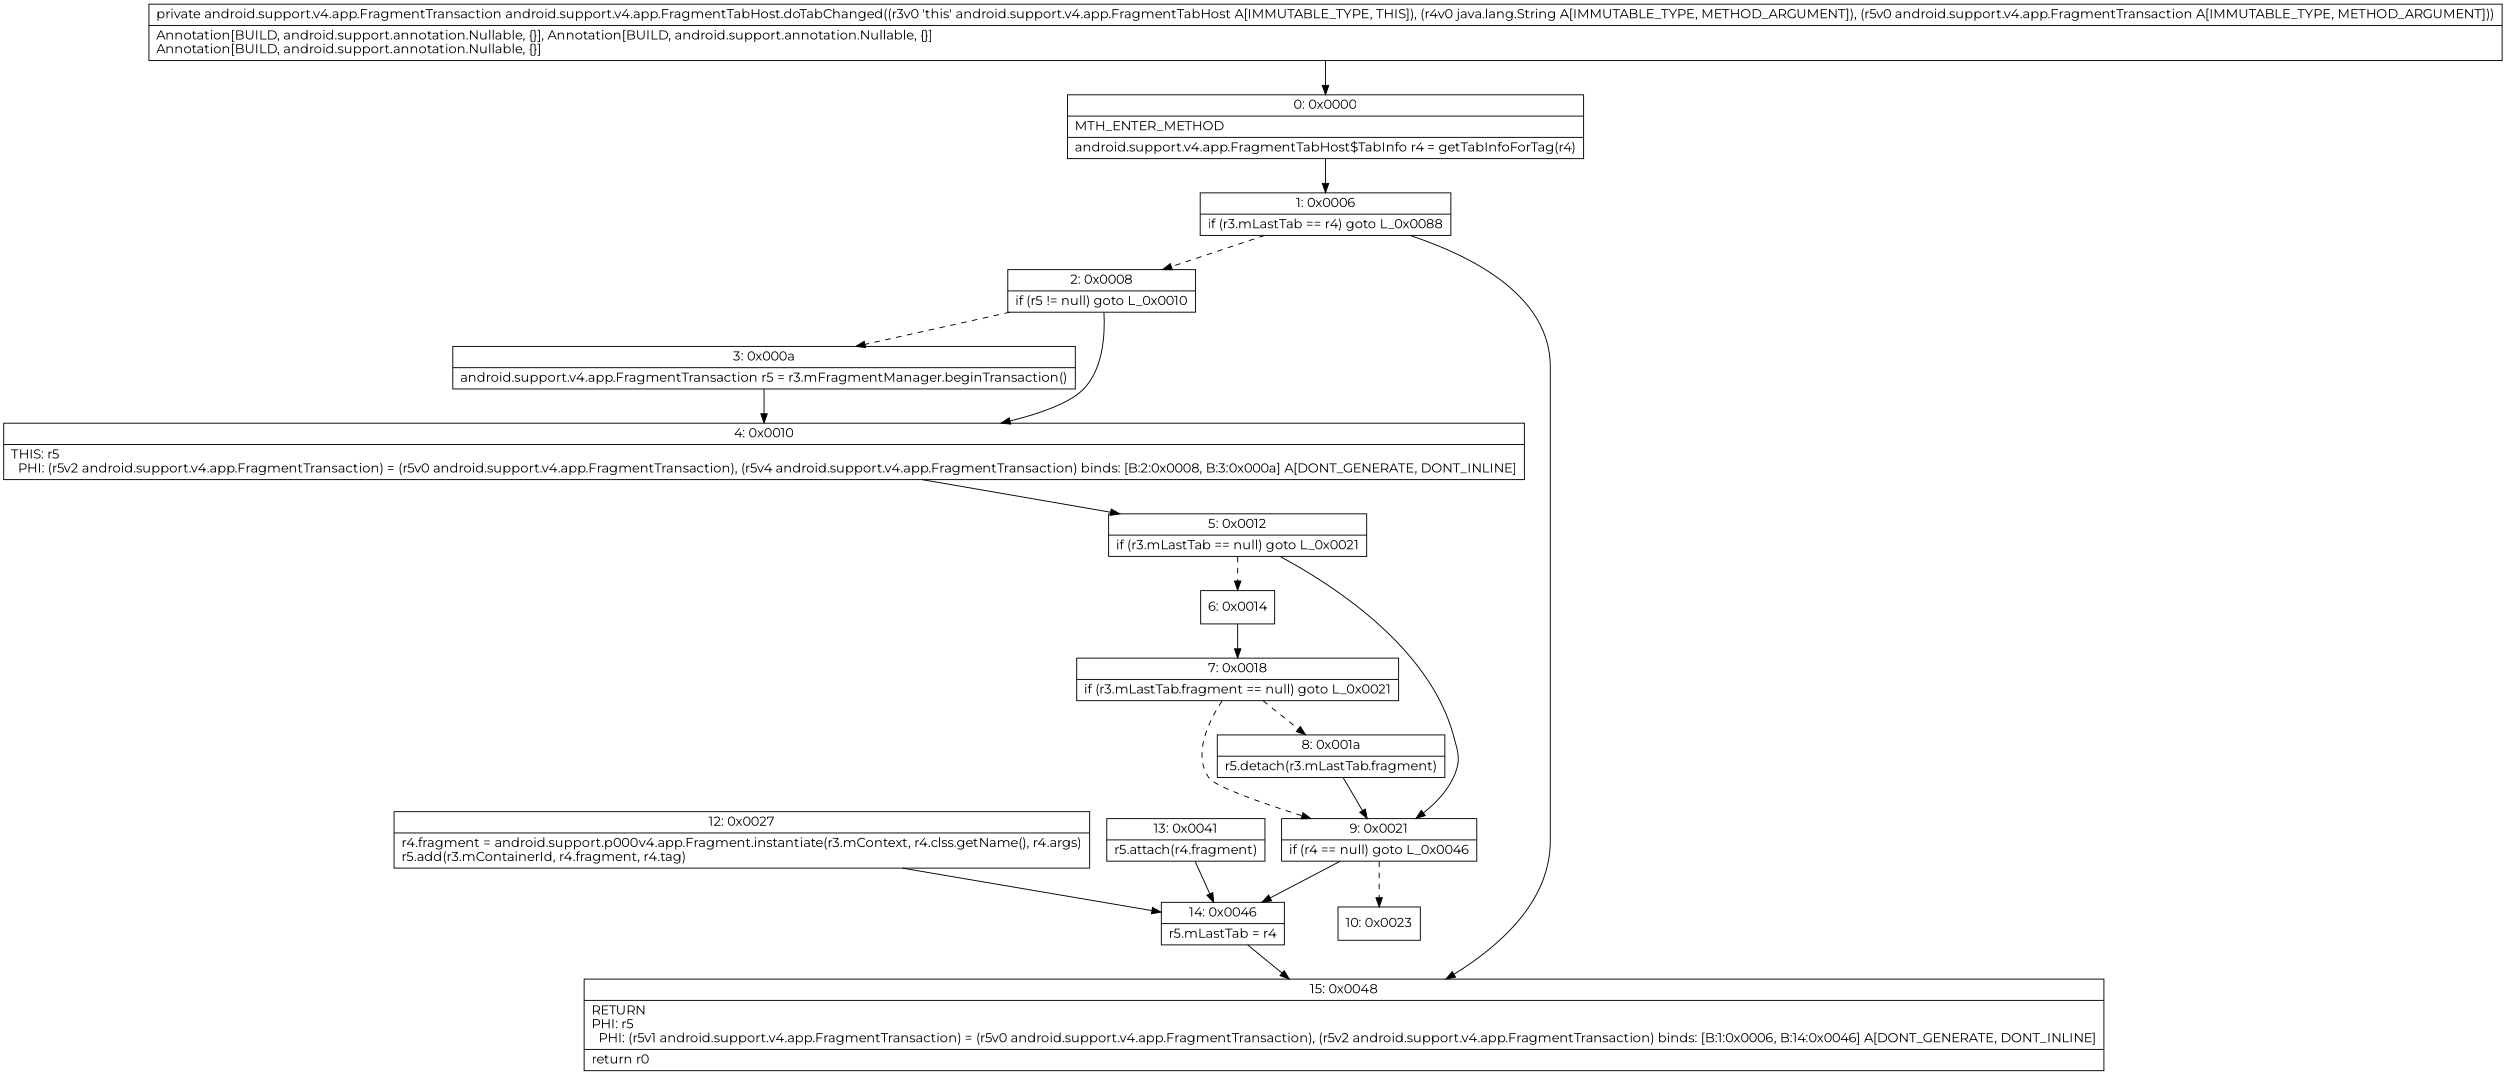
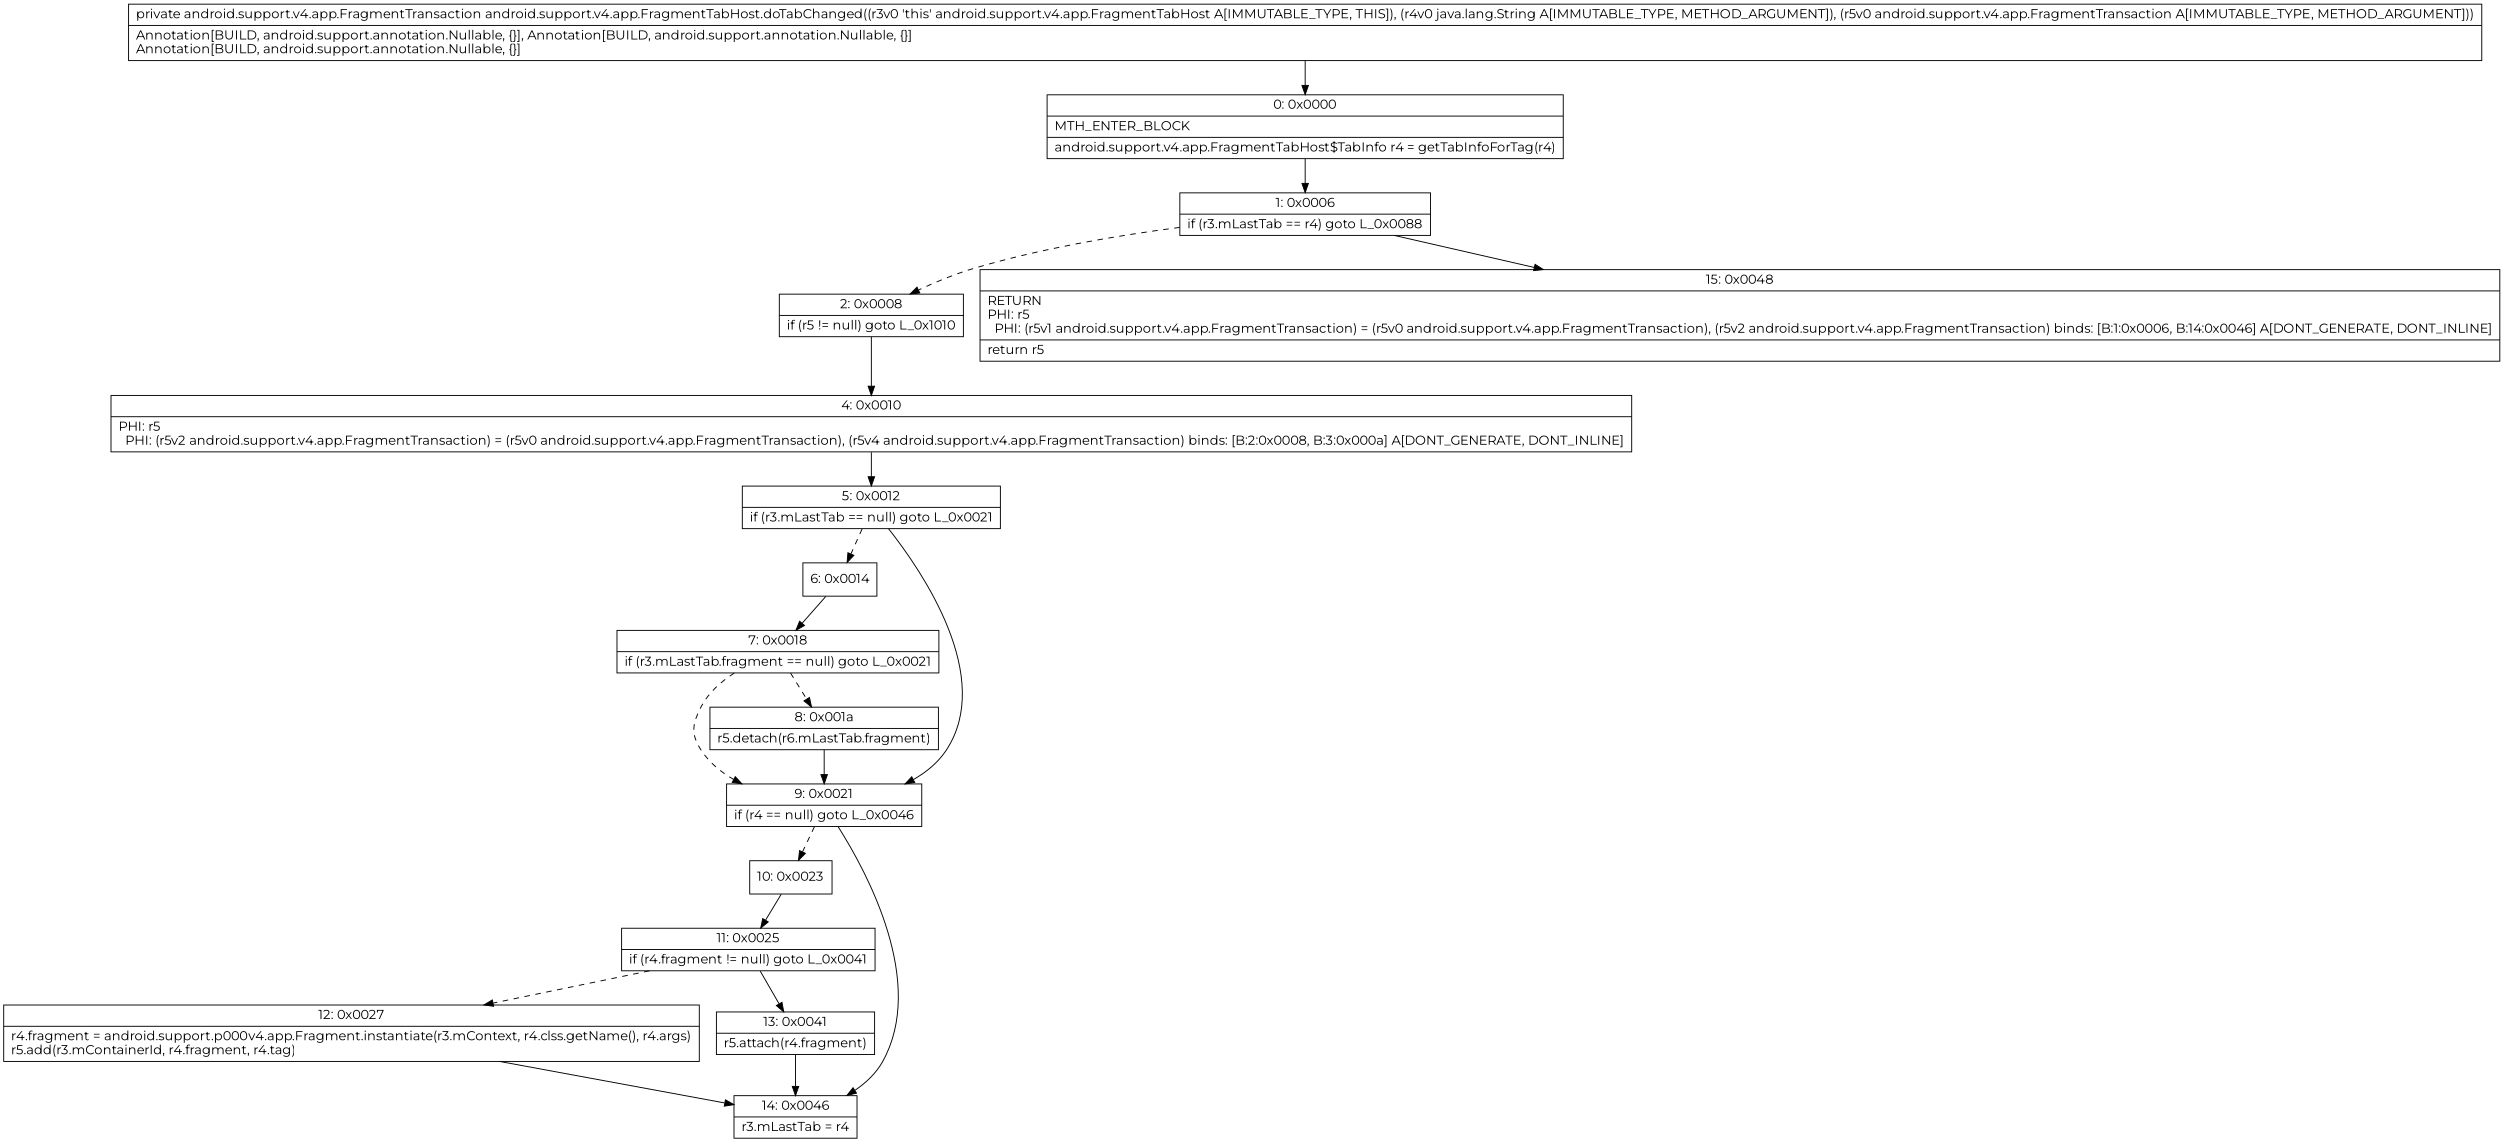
  digraph {
    fontname=Montserrat
    node [fontname=Montserrat shape=record]
    edge [fontname=Montserrat]
-   n1 [label="{0\:\ 0x0000|MTH_ENTER_METHOD\l|android.support.v4.app.FragmentTabHost$TabInfo r4 = getTabInfoForTag(r4)\l}"]
+   n1 [label="{0\:\ 0x0000|MTH_ENTER_BLOCK\l|android.support.v4.app.FragmentTabHost$TabInfo r4 = getTabInfoForTag(r4)\l}"]
    n2 [label="{1\:\ 0x0006|if (r3.mLastTab == r4) goto L_0x0088\l}"]
-   n3 [label="{2\:\ 0x0008|if (r5 != null) goto L_0x0010\l}"]
-   n4 [label="{15\:\ 0x0048|RETURN\lPHI: r5 \l  PHI: (r5v1 android.support.v4.app.FragmentTransaction) = (r5v0 android.support.v4.app.FragmentTransaction), (r5v2 android.support.v4.app.FragmentTransaction) binds: [B:1:0x0006, B:14:0x0046] A[DONT_GENERATE, DONT_INLINE]\l|return r0\l}"]
-   n5 [label="{3\:\ 0x000a|android.support.v4.app.FragmentTransaction r5 = r3.mFragmentManager.beginTransaction()\l}"]
-   n6 [label="{4\:\ 0x0010|THIS: r5 \l  PHI: (r5v2 android.support.v4.app.FragmentTransaction) = (r5v0 android.support.v4.app.FragmentTransaction), (r5v4 android.support.v4.app.FragmentTransaction) binds: [B:2:0x0008, B:3:0x000a] A[DONT_GENERATE, DONT_INLINE]\l}"]
+   n3 [label="{2\:\ 0x0008|if (r5 != null) goto L_0x1010\l}"]
+   n4 [label="{15\:\ 0x0048|RETURN\lPHI: r5 \l  PHI: (r5v1 android.support.v4.app.FragmentTransaction) = (r5v0 android.support.v4.app.FragmentTransaction), (r5v2 android.support.v4.app.FragmentTransaction) binds: [B:1:0x0006, B:14:0x0046] A[DONT_GENERATE, DONT_INLINE]\l|return r5\l}"]
+   n6 [label="{4\:\ 0x0010|PHI: r5 \l  PHI: (r5v2 android.support.v4.app.FragmentTransaction) = (r5v0 android.support.v4.app.FragmentTransaction), (r5v4 android.support.v4.app.FragmentTransaction) binds: [B:2:0x0008, B:3:0x000a] A[DONT_GENERATE, DONT_INLINE]\l}"]
    n7 [label="{5\:\ 0x0012|if (r3.mLastTab == null) goto L_0x0021\l}"]
    n8 [label="{6\:\ 0x0014}"]
    n9 [label="{9\:\ 0x0021|if (r4 == null) goto L_0x0046\l}"]
    n10 [label="{7\:\ 0x0018|if (r3.mLastTab.fragment == null) goto L_0x0021\l}"]
    n11 [label="{10\:\ 0x0023}"]
-   n12 [label="{14\:\ 0x0046|r5.mLastTab = r4\l}"]
-   n13 [label="{8\:\ 0x001a|r5.detach(r3.mLastTab.fragment)\l}"]
+   n12 [label="{14\:\ 0x0046|r3.mLastTab = r4\l}"]
+   n13 [label="{8\:\ 0x001a|r5.detach(r6.mLastTab.fragment)\l}"]
+   n14 [label="{11\:\ 0x0025|if (r4.fragment != null) goto L_0x0041\l}"]
    n15 [label="{12\:\ 0x0027|r4.fragment = android.support.p000v4.app.Fragment.instantiate(r3.mContext, r4.clss.getName(), r4.args)\lr5.add(r3.mContainerId, r4.fragment, r4.tag)\l}"]
    n16 [label="{13\:\ 0x0041|r5.attach(r4.fragment)\l}"]
    n17 [label="{private android.support.v4.app.FragmentTransaction android.support.v4.app.FragmentTabHost.doTabChanged((r3v0 'this' android.support.v4.app.FragmentTabHost A[IMMUTABLE_TYPE, THIS]), (r4v0 java.lang.String A[IMMUTABLE_TYPE, METHOD_ARGUMENT]), (r5v0 android.support.v4.app.FragmentTransaction A[IMMUTABLE_TYPE, METHOD_ARGUMENT]))  | Annotation[BUILD, android.support.annotation.Nullable, \{\}], Annotation[BUILD, android.support.annotation.Nullable, \{\}]\lAnnotation[BUILD, android.support.annotation.Nullable, \{\}]\l}"]
    n1 -> n2
    n2 -> n3 [style=dashed]
    n2 -> n4
-   n3 -> n5 [style=dashed]
    n3 -> n6
-   n5 -> n6
    n6 -> n7
    n7 -> n8 [style=dashed]
    n7 -> n9
    n8 -> n10
    n9 -> n11 [style=dashed]
    n9 -> n12
    n10 -> n9 [style=dashed]
    n10 -> n13 [style=dashed]
-   n12 -> n4
+   n11 -> n14
    n13 -> n9
+   n14 -> n15 [style=dashed]
+   n14 -> n16
    n15 -> n12
    n16 -> n12
    n17 -> n1
  }
